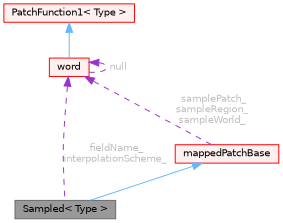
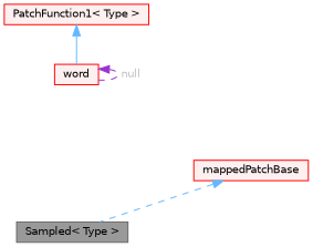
  digraph {
    node [color=red fillcolor="#FFF0F0" fontname=Helvetica fontsize=10 shape=box style=filled]
    edge [color=darkorchid3 dir=back fontname=Helvetica fontsize=10 labelfontname=Helvetica labelfontsize=10 style=dashed fontcolor=grey]
    n1 [color=gray40 fillcolor=grey60 fontcolor=black height=0.2 label="Sampled\< Type \>" width=0.4]
    n2 [height=0.2 label="PatchFunction1\< Type \>" width=0.4]
    n3 [height=0.2 label=word width=0.4]
    n4 [height=0.2 label=mappedPatchBase width=0.4]
    n2 -> n3 [color=steelblue1 style=solid fontcolor=""]
-   n3 -> n1 [label=" fieldName_\ninterpolationScheme_"]
    n3 -> n3 [label=" null"]
-   n3 -> n4 [label=" samplePatch_\nsampleRegion_\nsampleWorld_"]
-   n4 -> n1 [color=steelblue1 style=solid fontcolor=""]
+   n4 -> n1 [color=steelblue1 fontcolor=""]
  }
